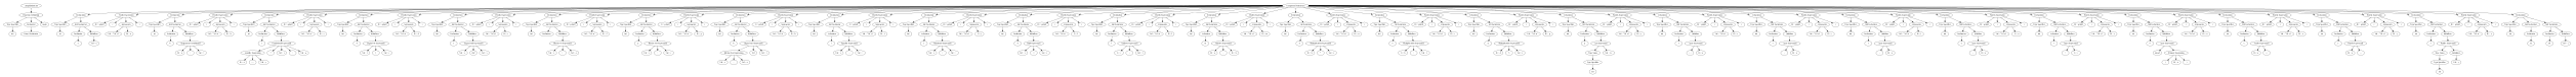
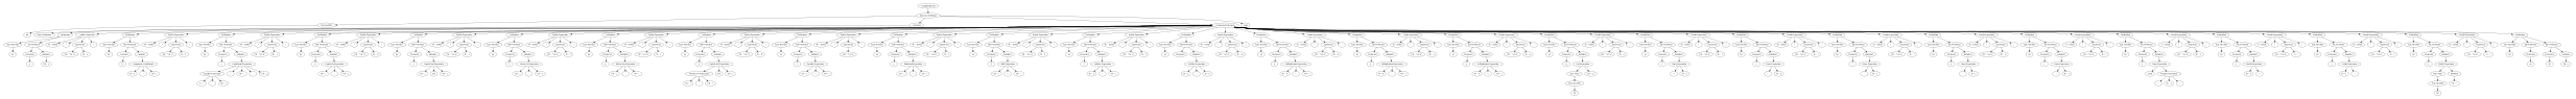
  digraph {
    fontname="Playfair Display"
    node [fontname="Playfair Display"]
    edge [fontname="Playfair Display"]
    n1 [label=CompilationUnit]
    n2 [label="Function Definition"]
    n3 [label="Type Specifier"]
    n4 [label=Declarator]
    n5 [label="Compound Statement"]
    n6 [label=main]
    n7 [label=int]
    n8 [label="Direct Declarator"]
    n9 [label=Declaration]
    n10 [label="Postfix Expression"]
    n11 [label=Declaration]
    n12 [label="Postfix Expression"]
    n13 [label=Declaration]
    n14 [label="Postfix Expression"]
    n15 [label=Declaration]
    n16 [label="Postfix Expression"]
    n17 [label=Declaration]
    n18 [label="Postfix Expression"]
    n19 [label=Declaration]
    n20 [label="Postfix Expression"]
    n21 [label=Declaration]
    n22 [label="Postfix Expression"]
    n23 [label=Declaration]
    n24 [label="Postfix Expression"]
    n25 [label=Declaration]
    n26 [label="Postfix Expression"]
    n27 [label=Declaration]
    n28 [label="Postfix Expression"]
    n29 [label=Declaration]
    n30 [label="Postfix Expression"]
    n31 [label=Declaration]
    n32 [label="Postfix Expression"]
    n33 [label=Declaration]
    n34 [label="Postfix Expression"]
    n35 [label=Declaration]
    n36 [label="Postfix Expression"]
    n37 [label=Declaration]
    n38 [label="Postfix Expression"]
    n39 [label=Declaration]
    n40 [label="Postfix Expression"]
    n41 [label=Declaration]
    n42 [label="Postfix Expression"]
    n43 [label=Declaration]
    n44 [label="Postfix Expression"]
    n45 [label=Declaration]
    n46 [label="Postfix Expression"]
    n47 [label=Declaration]
    n48 [label="Postfix Expression"]
    n49 [label=Declaration]
    n50 [label="Postfix Expression"]
    n51 [label=Declaration]
    n52 [label="Postfix Expression"]
    n53 [label=Declaration]
    n54 [label="Postfix Expression"]
    n55 [label=Declaration]
    n56 [label="Postfix Expression"]
    n57 [label=Declaration]
    n58 [label="Postfix Expression"]
    n59 [label=Declaration]
    n60 [label="Postfix Expression"]
    n61 [label=Declaration]
    n62 [label="Type Specifier"]
    n63 [label="Init Declarator"]
    n64 [label="ID = printf"]
    n65 [label="("]
    n66 [label=Arguments]
    n67 [label=")"]
    n68 [label="Type Specifier"]
    n69 [label="Init Declarator"]
    n70 [label="ID = printf"]
    n71 [label="("]
    n72 [label=Arguments]
    n73 [label=")"]
    n74 [label="Type Specifier"]
    n75 [label="Init Declarator"]
    n76 [label="ID = printf"]
    n77 [label="("]
    n78 [label=Arguments]
    n79 [label=")"]
    n80 [label="Type Specifier"]
    n81 [label="Init Declarator"]
    n82 [label="ID = printf"]
    n83 [label="("]
    n84 [label=Arguments]
    n85 [label=")"]
    n86 [label="Type Specifier"]
    n87 [label="Init Declarator"]
    n88 [label="ID = printf"]
    n89 [label="("]
    n90 [label=Arguments]
    n91 [label=")"]
    n92 [label="Type Specifier"]
    n93 [label="Init Declarator"]
    n94 [label="ID = printf"]
    n95 [label="("]
    n96 [label=Arguments]
    n97 [label=")"]
    n98 [label="Type Specifier"]
    n99 [label="Init Declarator"]
    n100 [label="ID = printf"]
    n101 [label="("]
    n102 [label=Arguments]
    n103 [label=")"]
    n104 [label="Type Specifier"]
    n105 [label="Init Declarator"]
    n106 [label="ID = printf"]
    n107 [label="("]
    n108 [label=Arguments]
    n109 [label=")"]
    n110 [label="Type Specifier"]
    n111 [label="Init Declarator"]
    n112 [label="ID = printf"]
    n113 [label="("]
    n114 [label=Arguments]
    n115 [label=")"]
    n116 [label="Type Specifier"]
    n117 [label="Init Declarator"]
    n118 [label="ID = printf"]
    n119 [label="("]
    n120 [label=Arguments]
    n121 [label=")"]
    n122 [label="Type Specifier"]
    n123 [label="Init Declarator"]
    n124 [label="ID = printf"]
    n125 [label="("]
    n126 [label=Arguments]
    n127 [label=")"]
    n128 [label="Type Specifier"]
    n129 [label="Init Declarator"]
    n130 [label="ID = printf"]
    n131 [label="("]
    n132 [label=Arguments]
    n133 [label=")"]
    n134 [label="Type Specifier"]
    n135 [label="Init Declarator"]
    n136 [label="ID = printf"]
    n137 [label="("]
    n138 [label=Arguments]
    n139 [label=")"]
    n140 [label="Type Specifier"]
    n141 [label="Init Declarator"]
    n142 [label="ID = printf"]
    n143 [label="("]
    n144 [label=Arguments]
    n145 [label=")"]
    n146 [label="Type Specifier"]
    n147 [label="Init Declarator"]
    n148 [label="ID = printf"]
    n149 [label="("]
    n150 [label=Arguments]
    n151 [label=")"]
    n152 [label="Type Specifier"]
    n153 [label="Init Declarator"]
    n154 [label="ID = printf"]
    n155 [label="("]
    n156 [label=Arguments]
    n157 [label=")"]
    n158 [label="Type Specifier"]
    n159 [label="Init Declarator"]
    n160 [label="ID = printf"]
    n161 [label="("]
    n162 [label=Arguments]
    n163 [label=")"]
    n164 [label="Type Specifier"]
    n165 [label="Init Declarator"]
    n166 [label="ID = printf"]
    n167 [label="("]
    n168 [label=Arguments]
    n169 [label=")"]
    n170 [label="Type Specifier"]
    n171 [label="Init Declarator"]
    n172 [label="ID = printf"]
    n173 [label="("]
    n174 [label=Arguments]
    n175 [label=")"]
    n176 [label="Type Specifier"]
    n177 [label="Init Declarator"]
    n178 [label="ID = printf"]
    n179 [label="("]
    n180 [label=Arguments]
    n181 [label=")"]
    n182 [label="Type Specifier"]
    n183 [label="Init Declarator"]
    n184 [label="ID = printf"]
    n185 [label="("]
    n186 [label=Arguments]
    n187 [label=")"]
    n188 [label="Type Specifier"]
    n189 [label="Init Declarator"]
    n190 [label="ID = printf"]
    n191 [label="("]
    n192 [label=Arguments]
    n193 [label=")"]
    n194 [label="Type Specifier"]
    n195 [label="Init Declarator"]
    n196 [label="ID = printf"]
    n197 [label="("]
    n198 [label=Arguments]
    n199 [label=")"]
    n200 [label="Type Specifier"]
    n201 [label="Init Declarator"]
    n202 [label="ID = printf"]
    n203 [label="("]
    n204 [label=Arguments]
    n205 [label=")"]
    n206 [label="Type Specifier"]
    n207 [label="Init Declarator"]
    n208 [label="ID = printf"]
    n209 [label="("]
    n210 [label=Arguments]
    n211 [label=")"]
    n212 [label="Type Specifier"]
    n213 [label="Init Declarator"]
    n214 [label="ID = printf"]
    n215 [label="("]
    n216 [label=Arguments]
    n217 [label=")"]
    n218 [label="Type Specifier"]
    n219 [label="Init Declarator"]
    n220 [label="Init Declarator"]
    n221 [label=int]
    n222 [label=Declarator]
    n223 [label=Initializer]
    n224 [label=a]
    n225 [label="Val = 0"]
    n226 [label="Val = \"%d \\n\""]
    n227 [label="ID = a"]
    n228 [label=int]
    n229 [label=Declarator]
    n230 [label=Initializer]
    n231 [label=b]
    n232 [label="Assignment Conditional"]
    n233 [label="ID = a"]
    n234 [label="="]
    n235 [label="Val = 5"]
    n236 [label="Val = \"%d \\n\""]
    n237 [label="ID = b"]
    n238 [label=int]
    n239 [label=Declarator]
    n240 [label=Initializer]
    n241 [label=c]
    n242 [label="Conditional Expression"]
    n243 [label="Equality Expression"]
    n244 [label="?"]
    n245 [label="Val = 3"]
    n246 [label=":"]
    n247 [label="Val = 4"]
    n248 [label="ID = a"]
    n249 [label="=="]
    n250 [label="Val = 5"]
    n251 [label="Val = \"%d \\n\""]
    n252 [label="ID = c"]
    n253 [label=int]
    n254 [label=Declarator]
    n255 [label=Initializer]
    n256 [label=d]
    n257 [label="Logical Or Expression"]
    n258 [label="Val = 5"]
    n259 [label="||"]
    n260 [label="Val = 0"]
    n261 [label="Val = \"%d \\n\""]
    n262 [label="ID = d"]
    n263 [label=int]
    n264 [label=Declarator]
    n265 [label=Initializer]
    n266 [label=e]
    n267 [label="Logical And Expression"]
    n268 [label="Val = 2"]
    n269 [label="&&"]
    n270 [label="Val = 3"]
    n271 [label="Val = \"%d \\n\""]
    n272 [label="ID = e"]
    n273 [label=int]
    n274 [label=Declarator]
    n275 [label=Initializer]
+   n276 [label=f]
    n277 [label="Bitwise Or Expression"]
    n278 [label="Val = 2"]
    n279 [label="|"]
    n280 [label="Val = 0"]
    n281 [label="Val = \"%d \\n\""]
    n282 [label="ID = f"]
    n283 [label=int]
    n284 [label=Declarator]
    n285 [label=Initializer]
    n286 [label=g]
    n287 [label="Bitwise Xor Expression"]
    n288 [label="Val = 2"]
    n289 [label="^"]
    n290 [label="Val = 0"]
    n291 [label="Val = \"%d \\n\""]
    n292 [label="ID = g"]
    n293 [label=int]
    n294 [label=Declarator]
    n295 [label=Initializer]
    n296 [label=h]
    n297 [label="Logical And Expression"]
    n298 [label="Bitwise Xor Expression"]
    n299 [label="&&"]
    n300 [label="Val = 5"]
    n301 [label="Val = 2"]
    n302 [label="^"]
    n303 [label="Val = 0"]
    n304 [label="Val = \"%d \\n\""]
    n305 [label="ID = h"]
    n306 [label=int]
    n307 [label=Declarator]
    n308 [label=Initializer]
    n309 [label=i]
    n310 [label="Equality Expression"]
    n311 [label="Val = 2"]
    n312 [label="=="]
    n313 [label="Val = 3"]
    n314 [label="Val = \"%d \\n\""]
-   n315 [label="ID = i"]
    n316 [label=int]
    n317 [label=Declarator]
    n318 [label=Initializer]
    n319 [label=j]
    n320 [label="Relational Expression"]
    n321 [label="Val = 2"]
    n322 [label="<"]
    n323 [label="Val = 3"]
    n324 [label="Val = \"%d \\n\""]
    n325 [label="ID = j"]
    n326 [label=int]
    n327 [label=Declarator]
    n328 [label=Initializer]
    n329 [label=k]
    n330 [label="Shift Expression"]
    n331 [label="Val = 2"]
    n332 [label="<<"]
    n333 [label="Val = 2"]
    n334 [label="Val = \"%d \\n\""]
    n335 [label="ID = k"]
    n336 [label=int]
    n337 [label=Declarator]
    n338 [label=Initializer]
    n339 [label=l]
    n340 [label="Additive Expression"]
    n341 [label="ID = a"]
    n342 [label="+"]
    n343 [label="Val = 5"]
    n344 [label="Val = \"%d \\n\""]
    n345 [label="ID = l"]
    n346 [label=int]
    n347 [label=Declarator]
    n348 [label=Initializer]
-   n349 [label=m]
    n350 [label="Additive Expression"]
    n351 [label="ID = a"]
    n352 [label="-"]
    n353 [label="ID = b"]
    n354 [label="Val = \"%d \\n\""]
    n355 [label="ID = m"]
    n356 [label=int]
    n357 [label=Declarator]
    n358 [label=Initializer]
    n359 [label=n]
    n360 [label="Multiplication Expression"]
    n361 [label="ID = b"]
    n362 [label="*"]
    n363 [label="Val = 2"]
    n364 [label="Val = \"%d \\n\""]
    n365 [label="ID = n"]
    n366 [label=int]
    n367 [label=Declarator]
    n368 [label=Initializer]
    n369 [label=o]
    n370 [label="Multiplication Expression"]
    n371 [label="ID = b"]
    n372 [label="/"]
    n373 [label="Val = 5"]
    n374 [label="Val = \"%d \\n\""]
    n375 [label="ID = o"]
    n376 [label=int]
    n377 [label=Declarator]
    n378 [label=Initializer]
    n379 [label=p]
    n380 [label="Multiplication Expression"]
    n381 [label="ID = d"]
    n382 [label="%"]
    n383 [label="Val = 3"]
    n384 [label="Val = \"%d \\n\""]
    n385 [label="ID = p"]
    n386 [label=int]
    n387 [label=Declarator]
    n388 [label=Initializer]
    n389 [label=q]
    n390 [label="Cast Expression"]
    n391 [label="Type Name"]
    n392 [label="Val = 5.0"]
    n393 [label="Type Specifier"]
    n394 [label=int]
    n395 [label="Val = \"%d \\n\""]
    n396 [label="ID = q"]
    n397 [label=int]
    n398 [label=Declarator]
    n399 [label=Initializer]
    n400 [label=r]
    n401 [label="Unary Expression"]
    n402 [label="++"]
    n403 [label="ID = a"]
    n404 [label="Val = \"%d \\n\""]
    n405 [label="ID = r"]
    n406 [label=int]
    n407 [label=Declarator]
    n408 [label=Initializer]
    n409 [label=s]
    n410 [label="Unary Expression"]
    n411 [label="--"]
    n412 [label="ID = a"]
    n413 [label="Val = \"%d \\n\""]
    n414 [label="ID = s"]
    n415 [label=int]
    n416 [label=Declarator]
    n417 [label=Initializer]
    n418 [label=t]
    n419 [label="Unary Expression"]
    n420 [label="-"]
    n421 [label="ID = a"]
    n422 [label="Val = \"%d \\n\""]
    n423 [label="ID = t"]
    n424 [label=int]
    n425 [label=Declarator]
    n426 [label=Initializer]
    n427 [label=u]
    n428 [label="Unary Expression"]
    n429 [label="~"]
    n430 [label="ID = a"]
    n431 [label="Val = \"%d \\n\""]
    n432 [label="ID = u"]
    n433 [label=int]
    n434 [label=Declarator]
    n435 [label=Initializer]
    n436 [label=v]
    n437 [label="Unary Expression"]
    n438 [label="!"]
    n439 [label="ID = a"]
    n440 [label="Val = \"%d \\n\""]
    n441 [label="ID = v"]
    n442 [label=int]
    n443 [label=Declarator]
    n444 [label=Initializer]
    n445 [label=w]
    n446 [label="Unary Expression"]
    n447 [label=sizeof]
    n448 [label="Primary Expression"]
    n449 [label="("]
    n450 [label="ID = a"]
    n451 [label=")"]
    n452 [label="Val = \"%d \\n\""]
    n453 [label="ID = w"]
    n454 [label=int]
    n455 [label=Declarator]
    n456 [label=Initializer]
    n457 [label=x]
    n458 [label="Postfix Expression"]
    n459 [label="ID = a"]
    n460 [label="++"]
    n461 [label="Val = \"%d \\n\""]
    n462 [label="ID = x"]
    n463 [label=int]
    n464 [label=Declarator]
    n465 [label=Initializer]
    n466 [label=y]
    n467 [label="Postfix Expression"]
    n468 [label="ID = a"]
    n469 [label="--"]
    n470 [label="Val = \"%d \\n\""]
    n471 [label="ID = y"]
    n472 [label=int]
    n473 [label=Declarator]
    n474 [label=Initializer]
    n475 [label=z]
    n476 [label="Postfix Expression"]
    n477 [label="Type Name"]
    n478 [label=Initializer]
    n479 [label="Type Specifier"]
    n480 [label="Val = 5"]
    n481 [label=int]
    n482 [label="Val = \"%d \\n\""]
    n483 [label="ID = z"]
    n484 [label=int]
    n485 [label=Declarator]
    n486 [label=Declarator]
    n487 [label=Initializer]
    n488 [label=aa]
    n489 [label=ab]
    n490 [label="Val = 5"]
    n1 -> n2
    n2 -> n3
    n2 -> n4
+   n2 -> n5
    n2 -> n6
    n3 -> n7
    n4 -> n8
    n5 -> n9
    n5 -> n10
    n5 -> n11
    n5 -> n12
    n5 -> n13
    n5 -> n14
    n5 -> n15
    n5 -> n16
    n5 -> n17
    n5 -> n18
    n5 -> n19
    n5 -> n20
    n5 -> n21
    n5 -> n22
    n5 -> n23
    n5 -> n24
    n5 -> n25
    n5 -> n26
    n5 -> n27
    n5 -> n28
    n5 -> n29
    n5 -> n30
    n5 -> n31
    n5 -> n32
    n5 -> n33
    n5 -> n34
    n5 -> n35
    n5 -> n36
    n5 -> n37
    n5 -> n38
    n5 -> n39
    n5 -> n40
    n5 -> n41
    n5 -> n42
    n5 -> n43
    n5 -> n44
    n5 -> n45
    n5 -> n46
    n5 -> n47
    n5 -> n48
    n5 -> n49
    n5 -> n50
    n5 -> n51
    n5 -> n52
    n5 -> n53
    n5 -> n54
    n5 -> n55
    n5 -> n56
    n5 -> n57
    n5 -> n58
    n5 -> n59
    n5 -> n60
    n5 -> n61
    n9 -> n62
    n9 -> n63
    n10 -> n64
    n10 -> n65
    n10 -> n66
    n10 -> n67
    n11 -> n68
    n11 -> n69
    n12 -> n70
    n12 -> n71
    n12 -> n72
    n12 -> n73
    n13 -> n74
    n13 -> n75
    n14 -> n76
    n14 -> n77
    n14 -> n78
    n14 -> n79
    n15 -> n80
    n15 -> n81
    n16 -> n82
    n16 -> n83
    n16 -> n84
    n16 -> n85
    n17 -> n86
    n17 -> n87
    n18 -> n88
    n18 -> n89
    n18 -> n90
    n18 -> n91
    n19 -> n92
    n19 -> n93
    n20 -> n94
    n20 -> n95
    n20 -> n96
    n20 -> n97
    n21 -> n98
    n21 -> n99
    n22 -> n100
    n22 -> n101
    n22 -> n102
    n22 -> n103
    n23 -> n104
    n23 -> n105
    n24 -> n106
    n24 -> n107
    n24 -> n108
    n24 -> n109
    n25 -> n110
    n25 -> n111
    n26 -> n112
    n26 -> n113
    n26 -> n114
    n26 -> n115
    n27 -> n116
    n27 -> n117
    n28 -> n118
    n28 -> n119
    n28 -> n120
    n28 -> n121
    n29 -> n122
    n29 -> n123
    n30 -> n124
    n30 -> n125
    n30 -> n126
    n30 -> n127
    n31 -> n128
    n31 -> n129
    n32 -> n130
    n32 -> n131
    n32 -> n132
    n32 -> n133
    n33 -> n134
    n33 -> n135
    n34 -> n136
    n34 -> n137
    n34 -> n138
    n34 -> n139
    n35 -> n140
    n35 -> n141
    n36 -> n142
    n36 -> n143
    n36 -> n144
    n36 -> n145
    n37 -> n146
    n37 -> n147
    n38 -> n148
    n38 -> n149
    n38 -> n150
    n38 -> n151
    n39 -> n152
    n39 -> n153
    n40 -> n154
    n40 -> n155
    n40 -> n156
    n40 -> n157
    n41 -> n158
    n41 -> n159
    n42 -> n160
    n42 -> n161
    n42 -> n162
    n42 -> n163
    n43 -> n164
    n43 -> n165
    n44 -> n166
    n44 -> n167
    n44 -> n168
    n44 -> n169
    n45 -> n170
    n45 -> n171
    n46 -> n172
    n46 -> n173
    n46 -> n174
    n46 -> n175
    n47 -> n176
    n47 -> n177
    n48 -> n178
    n48 -> n179
    n48 -> n180
    n48 -> n181
    n49 -> n182
    n49 -> n183
    n50 -> n184
    n50 -> n185
    n50 -> n186
    n50 -> n187
    n51 -> n188
    n51 -> n189
    n52 -> n190
    n52 -> n191
    n52 -> n192
    n52 -> n193
    n53 -> n194
    n53 -> n195
    n54 -> n196
    n54 -> n197
    n54 -> n198
    n54 -> n199
    n55 -> n200
    n55 -> n201
    n56 -> n202
    n56 -> n203
    n56 -> n204
    n56 -> n205
    n57 -> n206
    n57 -> n207
    n58 -> n208
    n58 -> n209
    n58 -> n210
    n58 -> n211
    n59 -> n212
    n59 -> n213
    n60 -> n214
    n60 -> n215
    n60 -> n216
    n60 -> n217
    n61 -> n218
    n61 -> n219
    n61 -> n220
    n62 -> n221
    n63 -> n222
    n63 -> n223
    n66 -> n226
    n66 -> n227
    n68 -> n228
    n69 -> n229
    n69 -> n230
    n72 -> n236
    n72 -> n237
    n74 -> n238
    n75 -> n239
    n75 -> n240
    n78 -> n251
    n78 -> n252
    n80 -> n253
    n81 -> n254
    n81 -> n255
    n84 -> n261
    n84 -> n262
    n86 -> n263
    n87 -> n264
    n87 -> n265
    n90 -> n271
    n90 -> n272
    n92 -> n273
    n93 -> n274
    n93 -> n275
    n96 -> n281
    n96 -> n282
    n98 -> n283
    n99 -> n284
    n99 -> n285
    n102 -> n291
    n102 -> n292
    n104 -> n293
    n105 -> n294
    n105 -> n295
    n108 -> n304
    n108 -> n305
    n110 -> n306
    n111 -> n307
    n111 -> n308
    n114 -> n314
-   n114 -> n315
    n116 -> n316
    n117 -> n317
    n117 -> n318
    n120 -> n324
    n120 -> n325
    n122 -> n326
    n123 -> n327
    n123 -> n328
    n126 -> n334
    n126 -> n335
    n128 -> n336
    n129 -> n337
    n129 -> n338
    n132 -> n344
    n132 -> n345
    n134 -> n346
    n135 -> n347
    n135 -> n348
    n138 -> n354
    n138 -> n355
    n140 -> n356
    n141 -> n357
    n141 -> n358
    n144 -> n364
    n144 -> n365
    n146 -> n366
    n147 -> n367
    n147 -> n368
    n150 -> n374
    n150 -> n375
    n152 -> n376
    n153 -> n377
    n153 -> n378
    n156 -> n384
    n156 -> n385
    n158 -> n386
    n159 -> n387
    n159 -> n388
    n162 -> n395
    n162 -> n396
    n164 -> n397
    n165 -> n398
    n165 -> n399
    n168 -> n404
    n168 -> n405
    n170 -> n406
    n171 -> n407
    n171 -> n408
    n174 -> n413
    n174 -> n414
    n176 -> n415
    n177 -> n416
    n177 -> n417
    n180 -> n422
    n180 -> n423
    n182 -> n424
    n183 -> n425
    n183 -> n426
    n186 -> n431
    n186 -> n432
    n188 -> n433
    n189 -> n434
    n189 -> n435
    n192 -> n440
    n192 -> n441
    n194 -> n442
    n195 -> n443
    n195 -> n444
    n198 -> n452
    n198 -> n453
    n200 -> n454
    n201 -> n455
    n201 -> n456
    n204 -> n461
    n204 -> n462
    n206 -> n463
    n207 -> n464
    n207 -> n465
    n210 -> n470
    n210 -> n471
    n212 -> n472
    n213 -> n473
    n213 -> n474
    n216 -> n482
    n216 -> n483
    n218 -> n484
    n219 -> n485
    n220 -> n486
    n220 -> n487
    n222 -> n224
    n223 -> n225
    n229 -> n231
    n230 -> n232
    n232 -> n233
    n232 -> n234
    n232 -> n235
    n239 -> n241
    n240 -> n242
    n242 -> n243
    n242 -> n244
    n242 -> n245
    n242 -> n246
    n242 -> n247
    n243 -> n248
    n243 -> n249
    n243 -> n250
    n254 -> n256
    n255 -> n257
    n257 -> n258
    n257 -> n259
    n257 -> n260
    n264 -> n266
    n265 -> n267
    n267 -> n268
    n267 -> n269
    n267 -> n270
+   n274 -> n276
    n275 -> n277
    n277 -> n278
    n277 -> n279
    n277 -> n280
    n284 -> n286
    n285 -> n287
    n287 -> n288
    n287 -> n289
    n287 -> n290
    n294 -> n296
    n295 -> n297
    n297 -> n298
    n297 -> n299
    n297 -> n300
    n298 -> n301
    n298 -> n302
    n298 -> n303
    n307 -> n309
    n308 -> n310
    n310 -> n311
    n310 -> n312
    n310 -> n313
    n317 -> n319
    n318 -> n320
    n320 -> n321
    n320 -> n322
    n320 -> n323
    n327 -> n329
    n328 -> n330
    n330 -> n331
    n330 -> n332
    n330 -> n333
    n337 -> n339
    n338 -> n340
    n340 -> n341
    n340 -> n342
    n340 -> n343
-   n347 -> n349
    n348 -> n350
    n350 -> n351
    n350 -> n352
    n350 -> n353
    n357 -> n359
    n358 -> n360
    n360 -> n361
    n360 -> n362
    n360 -> n363
    n367 -> n369
    n368 -> n370
    n370 -> n371
    n370 -> n372
    n370 -> n373
    n377 -> n379
    n378 -> n380
    n380 -> n381
    n380 -> n382
    n380 -> n383
    n387 -> n389
    n388 -> n390
    n390 -> n391
    n390 -> n392
    n391 -> n393
    n393 -> n394
    n398 -> n400
    n399 -> n401
    n401 -> n402
    n401 -> n403
    n407 -> n409
    n408 -> n410
    n410 -> n411
    n410 -> n412
    n416 -> n418
    n417 -> n419
    n419 -> n420
    n419 -> n421
    n425 -> n427
    n426 -> n428
    n428 -> n429
    n428 -> n430
    n434 -> n436
    n435 -> n437
    n437 -> n438
    n437 -> n439
    n443 -> n445
    n444 -> n446
    n446 -> n447
    n446 -> n448
    n448 -> n449
    n448 -> n450
    n448 -> n451
    n455 -> n457
    n456 -> n458
    n458 -> n459
    n458 -> n460
    n464 -> n466
    n465 -> n467
    n467 -> n468
    n467 -> n469
    n473 -> n475
    n474 -> n476
    n476 -> n477
    n476 -> n478
    n477 -> n479
    n478 -> n480
    n479 -> n481
    n485 -> n488
    n486 -> n489
    n487 -> n490
  }
